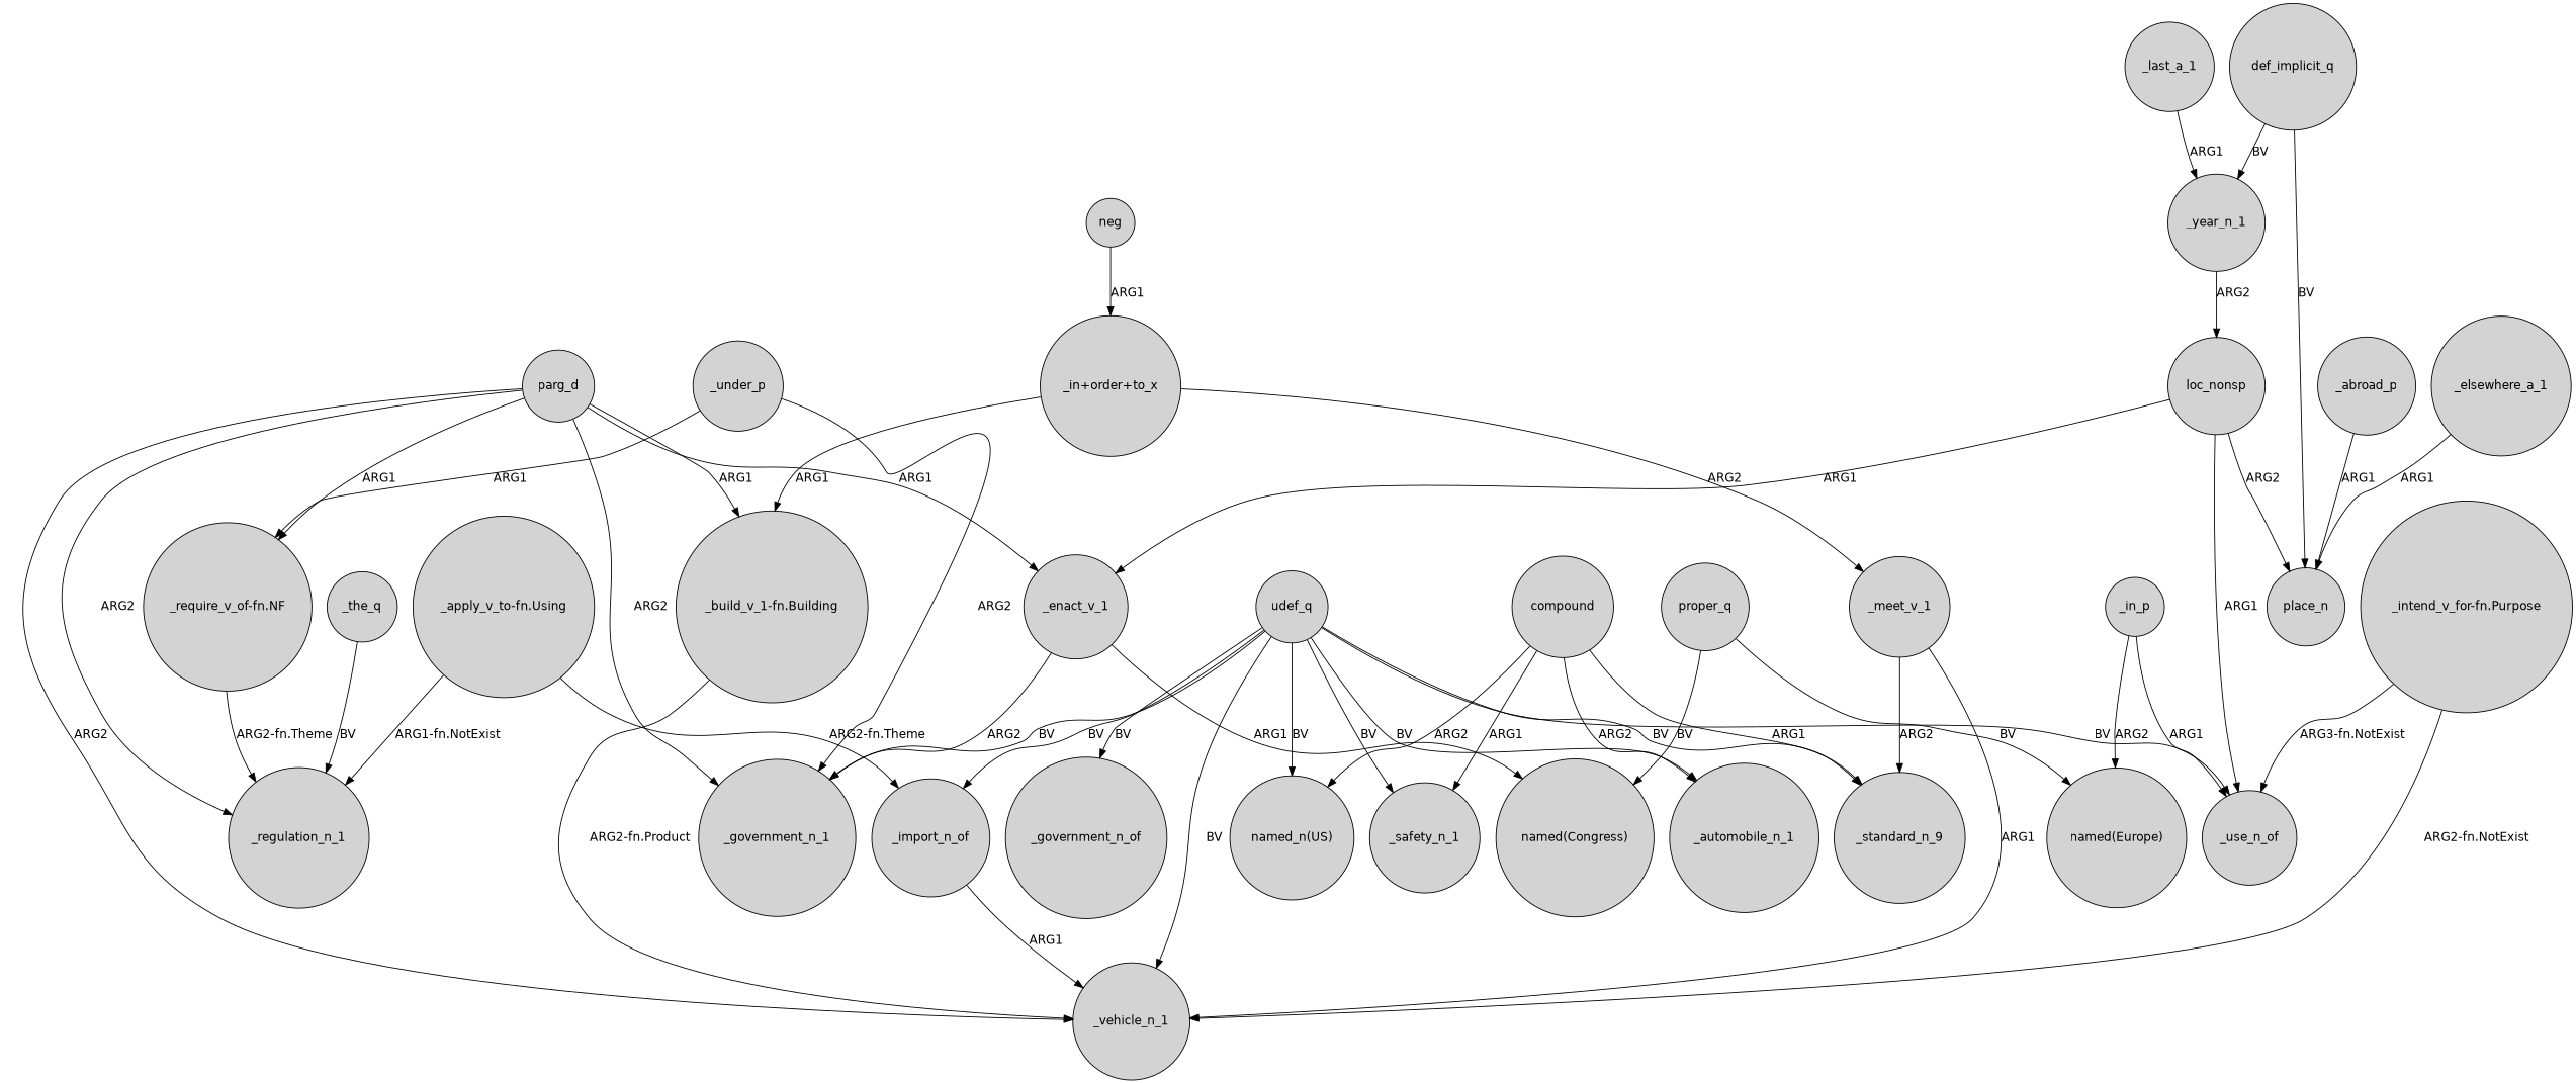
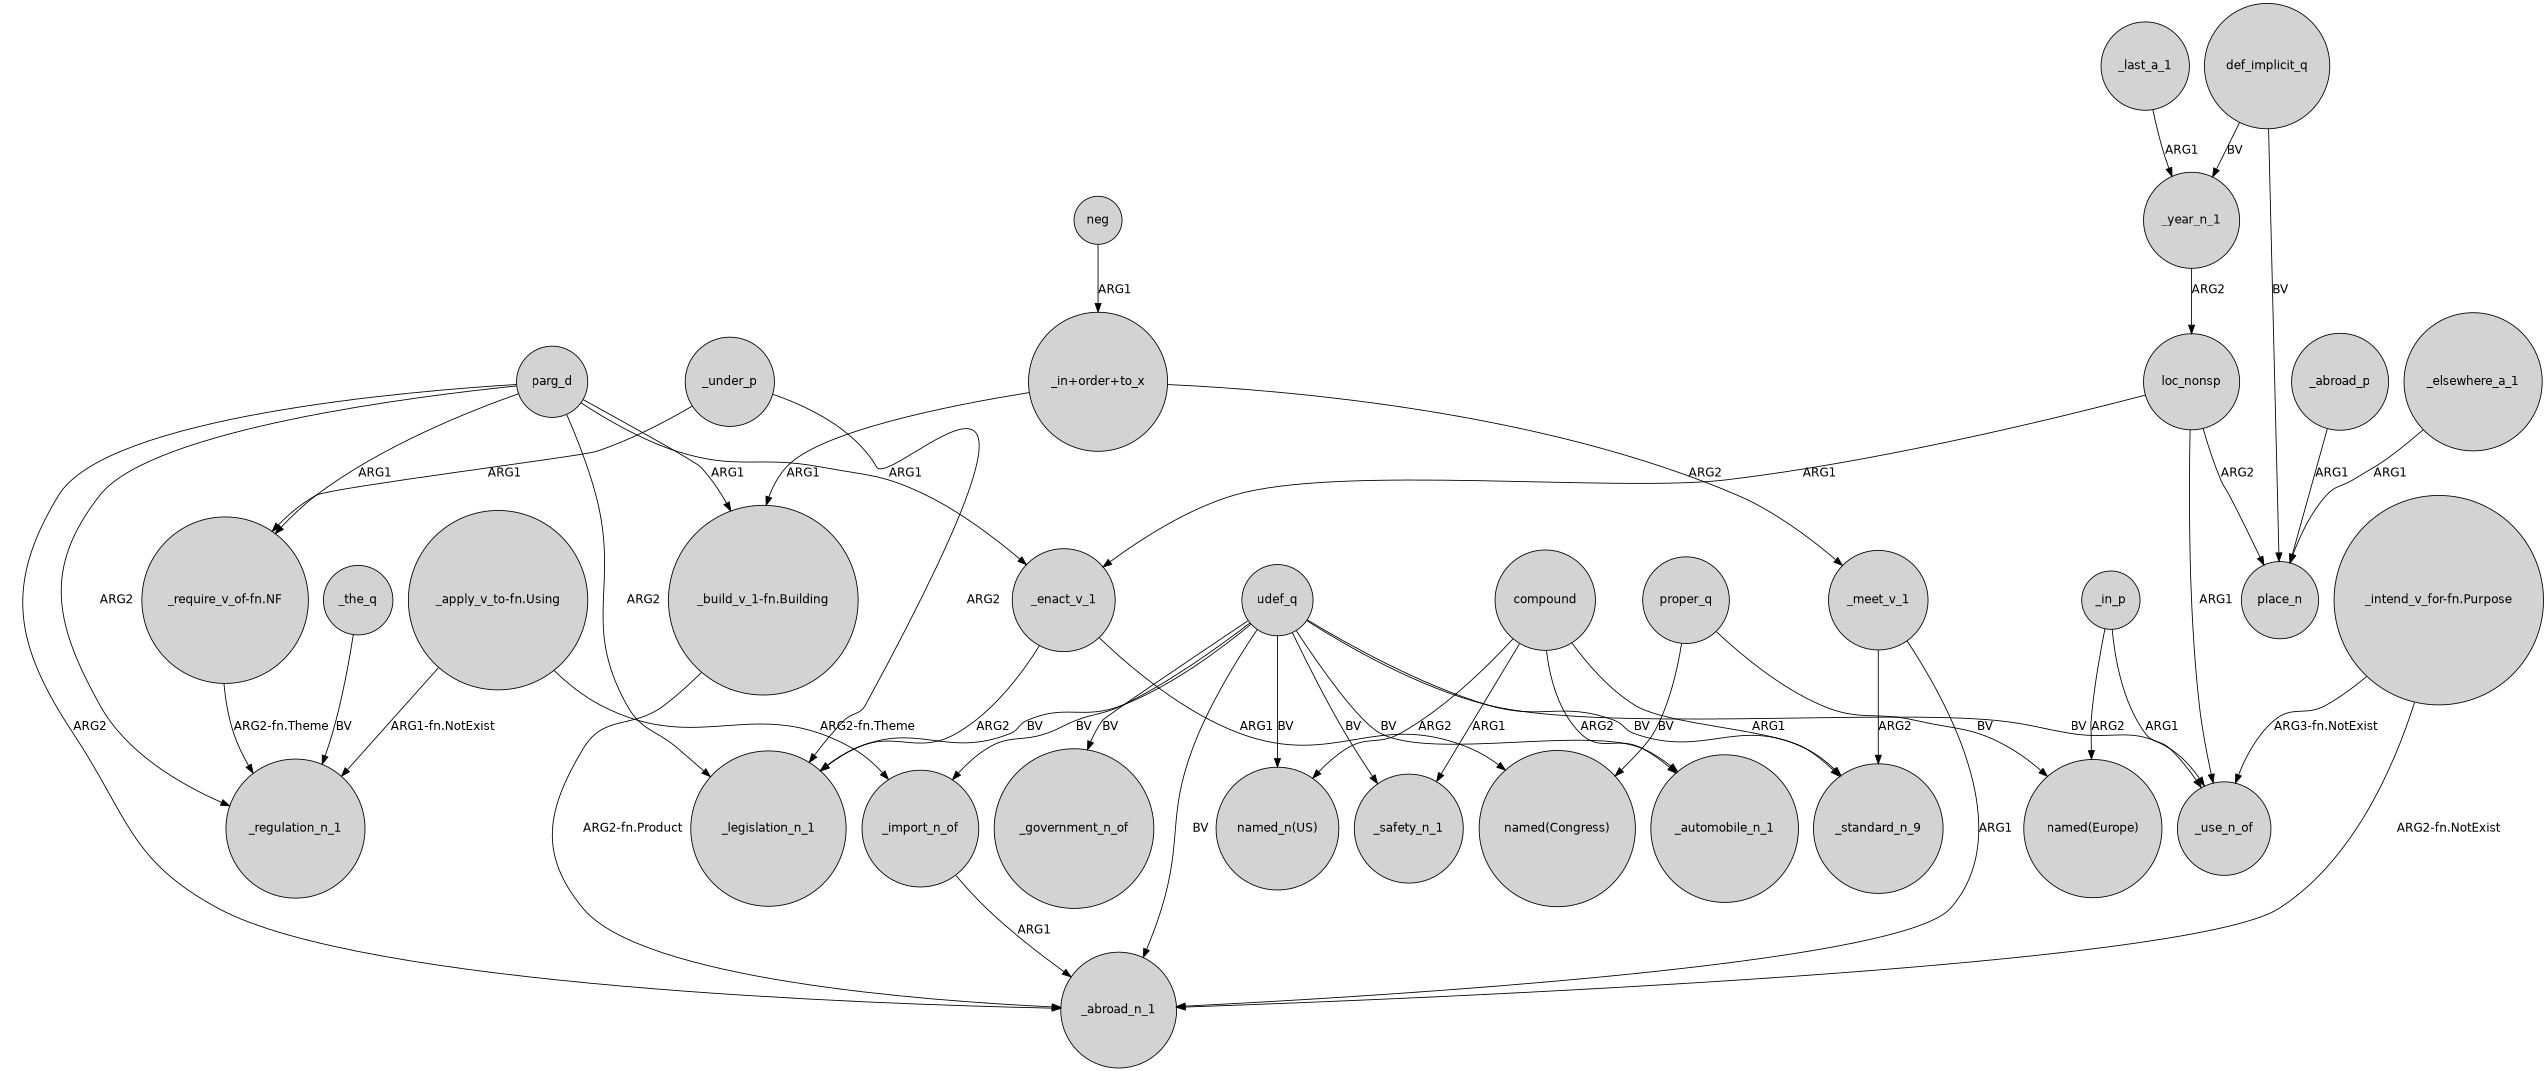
  digraph {
    fontname="DejaVu Sans"
    node [fontname="DejaVu Sans" shape=circle style=filled]
    edge [fontname="DejaVu Sans"]
    "_build_v_1-fn.Building"
-   _vehicle_n_1
+   _vehicle_n_1 [label=_abroad_n_1]
    "_in+order+to_x"
    _meet_v_1
    n5 [label=_standard_n_9]
    loc_nonsp
    _enact_v_1
    _use_n_of
    place_n
-   _legislation_n_1 [label=_government_n_1]
+   _legislation_n_1
    "named(Congress)"
    _year_n_1
    udef_q
    "named_n(US)"
    _safety_n_1
    _import_n_of
    _government_n_of
    _automobile_n_1
    compound
    def_implicit_q
    "_apply_v_to-fn.Using"
    _regulation_n_1
    _in_p
    "named(Europe)"
    neg
    proper_q
    parg_d
    "_require_v_of-fn.NF"
    "_intend_v_for-fn.Purpose"
    _under_p
    _elsewhere_a_1
    _last_a_1
    _abroad_p
    _the_q
    "_build_v_1-fn.Building" -> _vehicle_n_1 [label="ARG2-fn.Product"]
    "_in+order+to_x" -> "_build_v_1-fn.Building" [label=ARG1]
    "_in+order+to_x" -> _meet_v_1 [label=ARG2]
    _meet_v_1 -> _vehicle_n_1 [label=ARG1]
    _meet_v_1 -> n5 [label=ARG2]
    loc_nonsp -> _enact_v_1 [label=ARG1]
    loc_nonsp -> _use_n_of [label=ARG1]
    loc_nonsp -> place_n [label=ARG2]
    _enact_v_1 -> _legislation_n_1 [label=ARG2]
    _enact_v_1 -> "named(Congress)" [label=ARG1]
    _year_n_1 -> loc_nonsp [label=ARG2]
    udef_q -> _vehicle_n_1 [label=BV]
    udef_q -> n5 [label=BV]
    udef_q -> _use_n_of [label=BV]
    udef_q -> _legislation_n_1 [label=BV]
    udef_q -> "named_n(US)" [label=BV]
    udef_q -> _safety_n_1 [label=BV]
    udef_q -> _import_n_of [label=BV]
    udef_q -> _government_n_of [label=BV]
    udef_q -> _automobile_n_1 [label=BV]
    _import_n_of -> _vehicle_n_1 [label=ARG1]
    compound -> n5 [label=ARG1]
    compound -> "named_n(US)" [label=ARG2]
    compound -> _safety_n_1 [label=ARG1]
    compound -> _automobile_n_1 [label=ARG2]
    def_implicit_q -> place_n [label=BV]
    def_implicit_q -> _year_n_1 [label=BV]
    "_apply_v_to-fn.Using" -> _import_n_of [label="ARG2-fn.Theme"]
    "_apply_v_to-fn.Using" -> _regulation_n_1 [label="ARG1-fn.NotExist"]
    _in_p -> _use_n_of [label=ARG1]
    _in_p -> "named(Europe)" [label=ARG2]
    neg -> "_in+order+to_x" [label=ARG1]
    proper_q -> "named(Congress)" [label=BV]
    proper_q -> "named(Europe)" [label=BV]
    parg_d -> "_build_v_1-fn.Building" [label=ARG1]
    parg_d -> _vehicle_n_1 [label=ARG2]
    parg_d -> _enact_v_1 [label=ARG1]
    parg_d -> _legislation_n_1 [label=ARG2]
    parg_d -> _regulation_n_1 [label=ARG2]
    parg_d -> "_require_v_of-fn.NF" [label=ARG1]
    "_require_v_of-fn.NF" -> _regulation_n_1 [label="ARG2-fn.Theme"]
    "_intend_v_for-fn.Purpose" -> _vehicle_n_1 [label="ARG2-fn.NotExist"]
    "_intend_v_for-fn.Purpose" -> _use_n_of [label="ARG3-fn.NotExist"]
    _under_p -> _legislation_n_1 [label=ARG2]
    _under_p -> "_require_v_of-fn.NF" [label=ARG1]
    _elsewhere_a_1 -> place_n [label=ARG1]
    _last_a_1 -> _year_n_1 [label=ARG1]
    _abroad_p -> place_n [label=ARG1]
    _the_q -> _regulation_n_1 [label=BV]
  }
